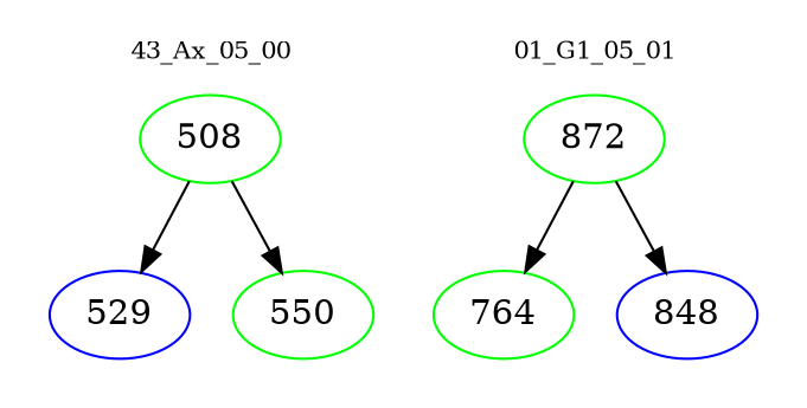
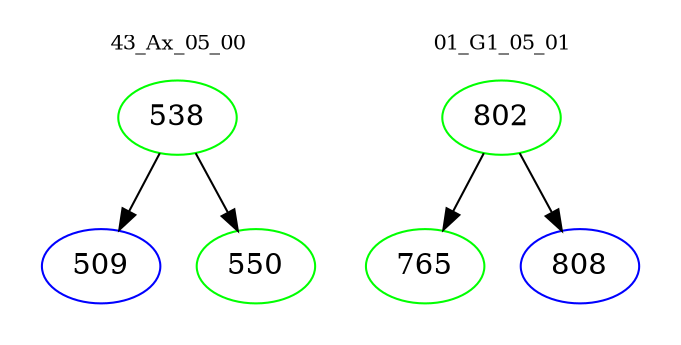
  digraph {
    node [color=green]
    edge [color=black]
-   n1 [label=508]
-   n2 [color=blue label=529]
+   n1 [label=538]
+   n2 [color=blue label=509]
    n3 [label=550]
-   n4 [label=872]
-   n5 [label=764]
-   n6 [color=blue label=848]
+   n4 [label=802]
+   n5 [label=765]
+   n6 [color=blue label=808]
    subgraph cluster_1 {
      color=white
      fontsize=10
      label="43_Ax_05_00"
      n1
      n2
      n3
    }
    subgraph cluster_2 {
      color=white
      fontsize=10
      label="01_G1_05_01"
      n4
      n5
      n6
    }
    n1 -> n2
    n1 -> n3
    n4 -> n5
    n4 -> n6
  }
